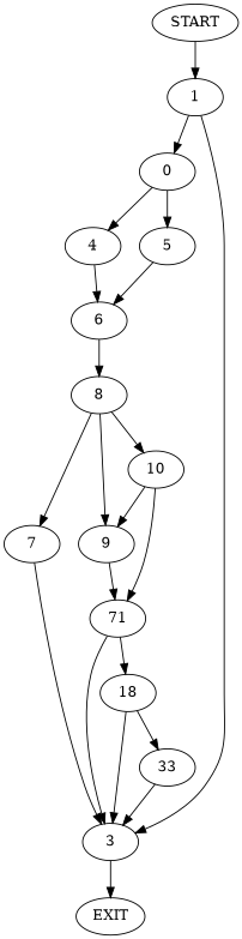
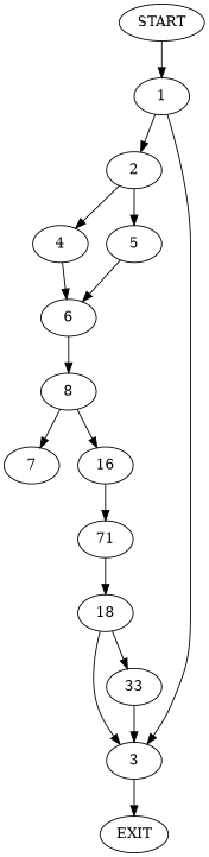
  digraph {
    n1 [label=START]
    1
-   2 [label=0]
+   2
    3
    4
    5
    n7 [label=EXIT]
    6
    8
    7
-   9
-   10
+   10 [label=16]
    n13 [label=71]
    n14 [label=18]
    n15 [label=33]
    n1 -> 1
    1 -> 2
    1 -> 3
    2 -> 4
    2 -> 5
    3 -> n7
    4 -> 6
    5 -> 6
    6 -> 8
    8 -> 7
-   8 -> 9
    8 -> 10
-   7 -> 3
-   9 -> n13
-   10 -> 9
    10 -> n13
-   n13 -> 3
    n13 -> n14
    n14 -> 3
    n14 -> n15
    n15 -> 3
  }
